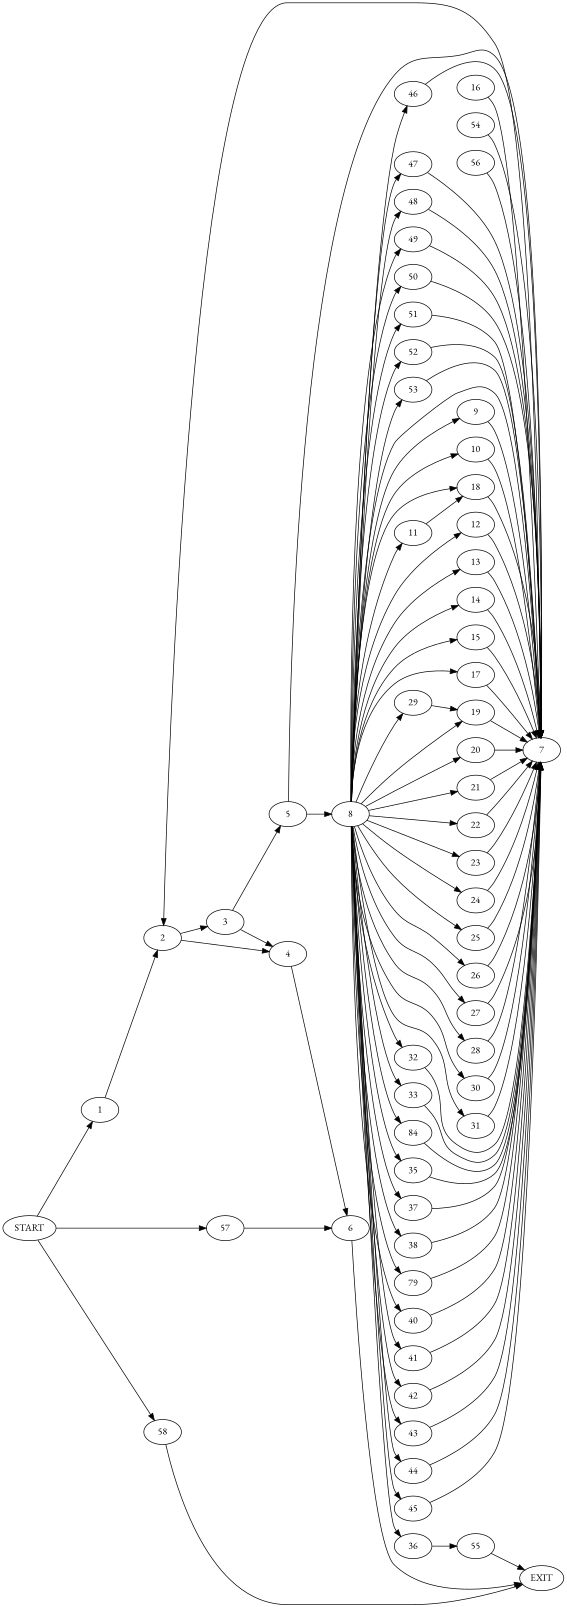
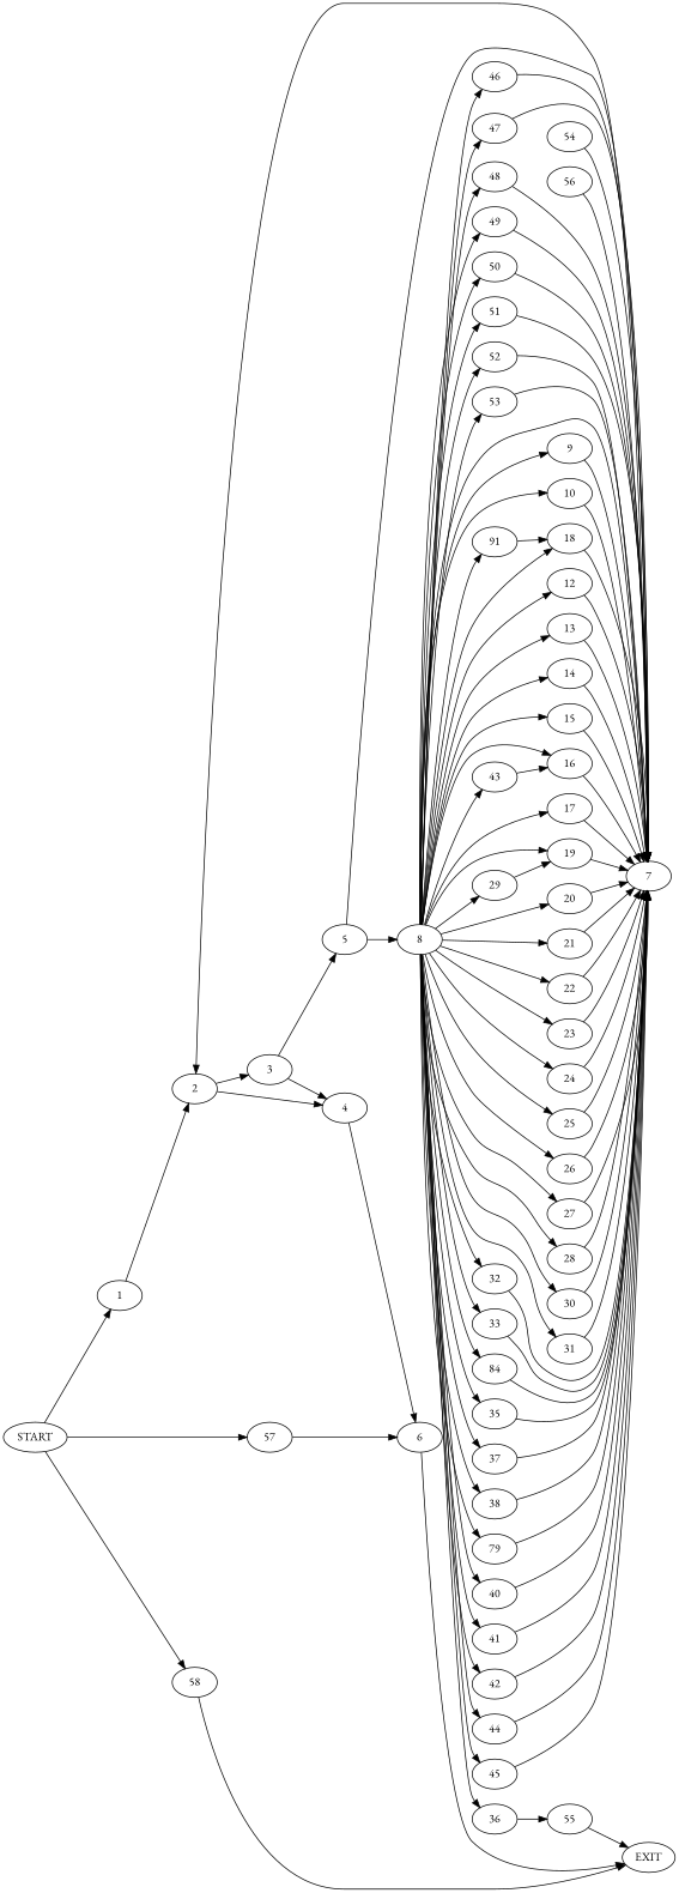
  digraph {
    fontname="EB Garamond"
    rankdir=LR
    node [fontname="EB Garamond"]
    edge [fontname="EB Garamond"]
    n1 [label=START]
    1
    57
    58
    2
    6
    n7 [label=EXIT]
    3
    4
    5
    7
    8
    9
    10
-   11
+   11 [label=91]
    12
    13
    14
    15
    16
    17
    18
    19
    20
    21
    22
    23
    24
    25
    26
    27
    28
    29
    30
    31
    32
    33
    n38 [label=84]
    35
    36
    37
    38
    n43 [label=79]
    40
    41
    42
    43
    44
    45
    46
    47
    48
    49
    50
    51
    52
    53
    55
    54
    56
    n1 -> 1
    n1 -> 57
    n1 -> 58
    1 -> 2
    57 -> 6
    58 -> n7
    2 -> 3
    2 -> 4
    6 -> n7
    3 -> 4
    3 -> 5
    4 -> 6
    5 -> 7
    5 -> 8
    7 -> 2
    8 -> 7
    8 -> 9
    8 -> 10
    8 -> 11
    8 -> 12
    8 -> 13
    8 -> 14
    8 -> 15
+   8 -> 16
    8 -> 17
    8 -> 18
    8 -> 19
    8 -> 20
    8 -> 21
    8 -> 22
    8 -> 23
    8 -> 24
    8 -> 25
    8 -> 26
    8 -> 27
    8 -> 28
    8 -> 29
    8 -> 30
    8 -> 31
    8 -> 32
    8 -> 33
    8 -> n38
    8 -> 35
    8 -> 36
    8 -> 37
    8 -> 38
    8 -> n43
    8 -> 40
    8 -> 41
    8 -> 42
    8 -> 43
    8 -> 44
    8 -> 45
    8 -> 46
    8 -> 47
    8 -> 48
    8 -> 49
    8 -> 50
    8 -> 51
    8 -> 52
    8 -> 53
    9 -> 7
    10 -> 7
    11 -> 18
    12 -> 7
    13 -> 7
    14 -> 7
    15 -> 7
    16 -> 7
    17 -> 7
    18 -> 7
    19 -> 7
    20 -> 7
    21 -> 7
    22 -> 7
    23 -> 7
    24 -> 7
    25 -> 7
    26 -> 7
    27 -> 7
    28 -> 7
    29 -> 19
    30 -> 7
    31 -> 7
    32 -> 7
    33 -> 7
    n38 -> 7
    35 -> 7
    36 -> 55
    37 -> 7
    38 -> 7
    n43 -> 7
    40 -> 7
    41 -> 7
    42 -> 7
-   43 -> 7
+   43 -> 16
    44 -> 7
    45 -> 7
    46 -> 7
    47 -> 7
    48 -> 7
    49 -> 7
    50 -> 7
    51 -> 7
    52 -> 7
    53 -> 7
    55 -> n7
    54 -> 7
    56 -> 7
  }
